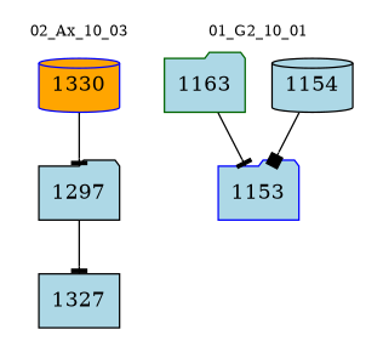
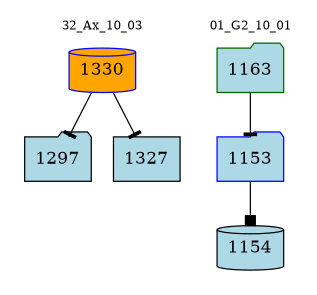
  digraph {
    node [color=black fillcolor=lightblue shape=folder style=filled]
    edge [arrowhead=tee color=black]
    n1 [color=blue fillcolor=orange label=1330 shape=cylinder]
    n2 [label=1297]
    n3 [label=1327 shape=box]
    n4 [label=1154 shape=cylinder]
    n5 [color=blue label=1153]
    n6 [color=darkgreen label=1163]
    subgraph cluster_1 {
      color=white
      fontsize=10
-     label="02_Ax_10_03"
+     label="32_Ax_10_03"
      n1
      n2
      n3
    }
    subgraph cluster_2 {
      color=white
      fontsize=10
      label="01_G2_10_01"
      n4
      n5
      n6
    }
    n1 -> n2
-   n2 -> n3
-   n4 -> n5 [arrowhead=box]
+   n1 -> n3
+   n5 -> n4 [arrowhead=box]
    n6 -> n5
  }
